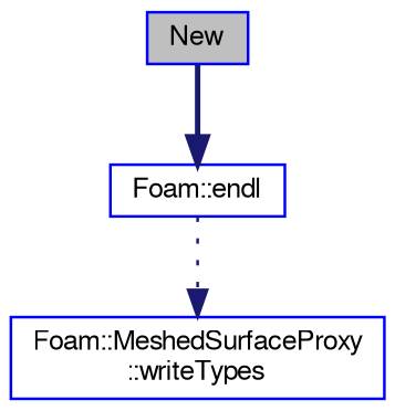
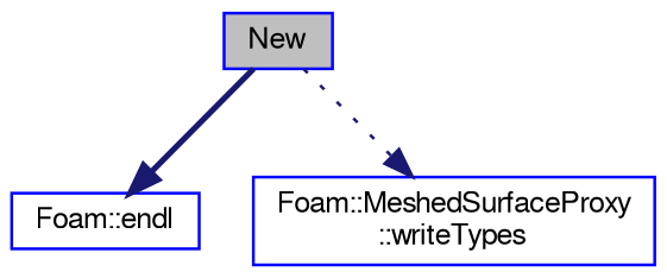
  digraph {
    rankdir=TB
    node [color=blue fontname=FreeSans fontsize=10 shape=record]
    edge [arrowhead=normal color=midnightblue fontname=FreeSans fontsize=10 labelfontname=FreeSans labelfontsize=10]
    n1 [fillcolor=grey75 fontcolor=black height=0.2 label=New style=filled width=0.4]
    n2 [height=0.2 label="Foam::endl" width=0.4]
    n3 [height=0.2 label="Foam::MeshedSurfaceProxy\l::writeTypes" width=0.4]
    n1 -> n2 [style=bold]
-   n2 -> n3 [style=dotted]
+   n1 -> n3 [style=dotted]
  }
